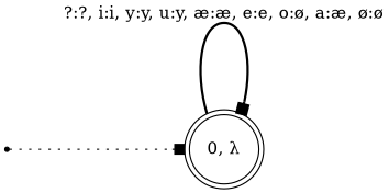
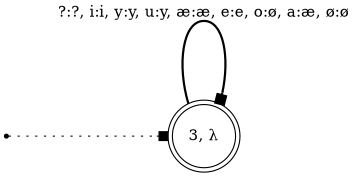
  digraph {
    nodesep=1
    rankdir=LR
    ranksep=2
    edge [arrowhead=box]
    start [shape=point]
-   "0, λ" [shape=doublecircle]
+   "0, λ" [shape=doublecircle label="3, λ"]
    start -> "0, λ" [style=dotted]
    "0, λ" -> "0, λ" [label="?:?, i:i, y:y, u:y, æ:æ, e:e, o:ø, a:æ, ø:ø" style=bold]
  }
